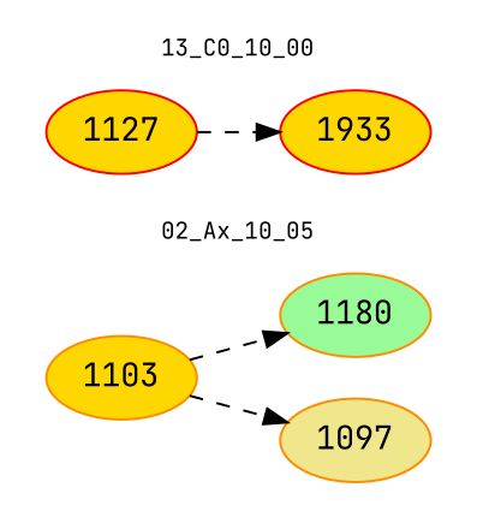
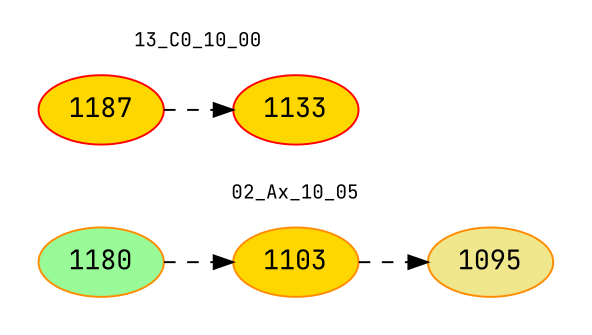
  digraph {
    fontname="JetBrains Mono"
    rankdir=LR
    node [color=darkorange fillcolor=gold fontname="JetBrains Mono" style=filled]
    edge [color=black fontname="JetBrains Mono" style=dashed]
    n1 [label=1103]
-   n2 [fillcolor=khaki label=1097]
+   n2 [fillcolor=khaki label=1095]
    n3 [fillcolor=palegreen label=1180]
-   n4 [color=red label=1127]
-   n5 [color=red label=1933]
+   n4 [color=red label=1187]
+   n5 [color=red label=1133]
    subgraph cluster_1 {
      color=white
      fontsize=10
      label="02_Ax_10_05"
      n1
      n2
      n3
    }
    subgraph cluster_2 {
      color=white
      fontsize=10
      label="13_C0_10_00"
      n4
      n5
    }
    n1 -> n2
-   n1 -> n3
+   n3 -> n1
    n4 -> n5
  }
